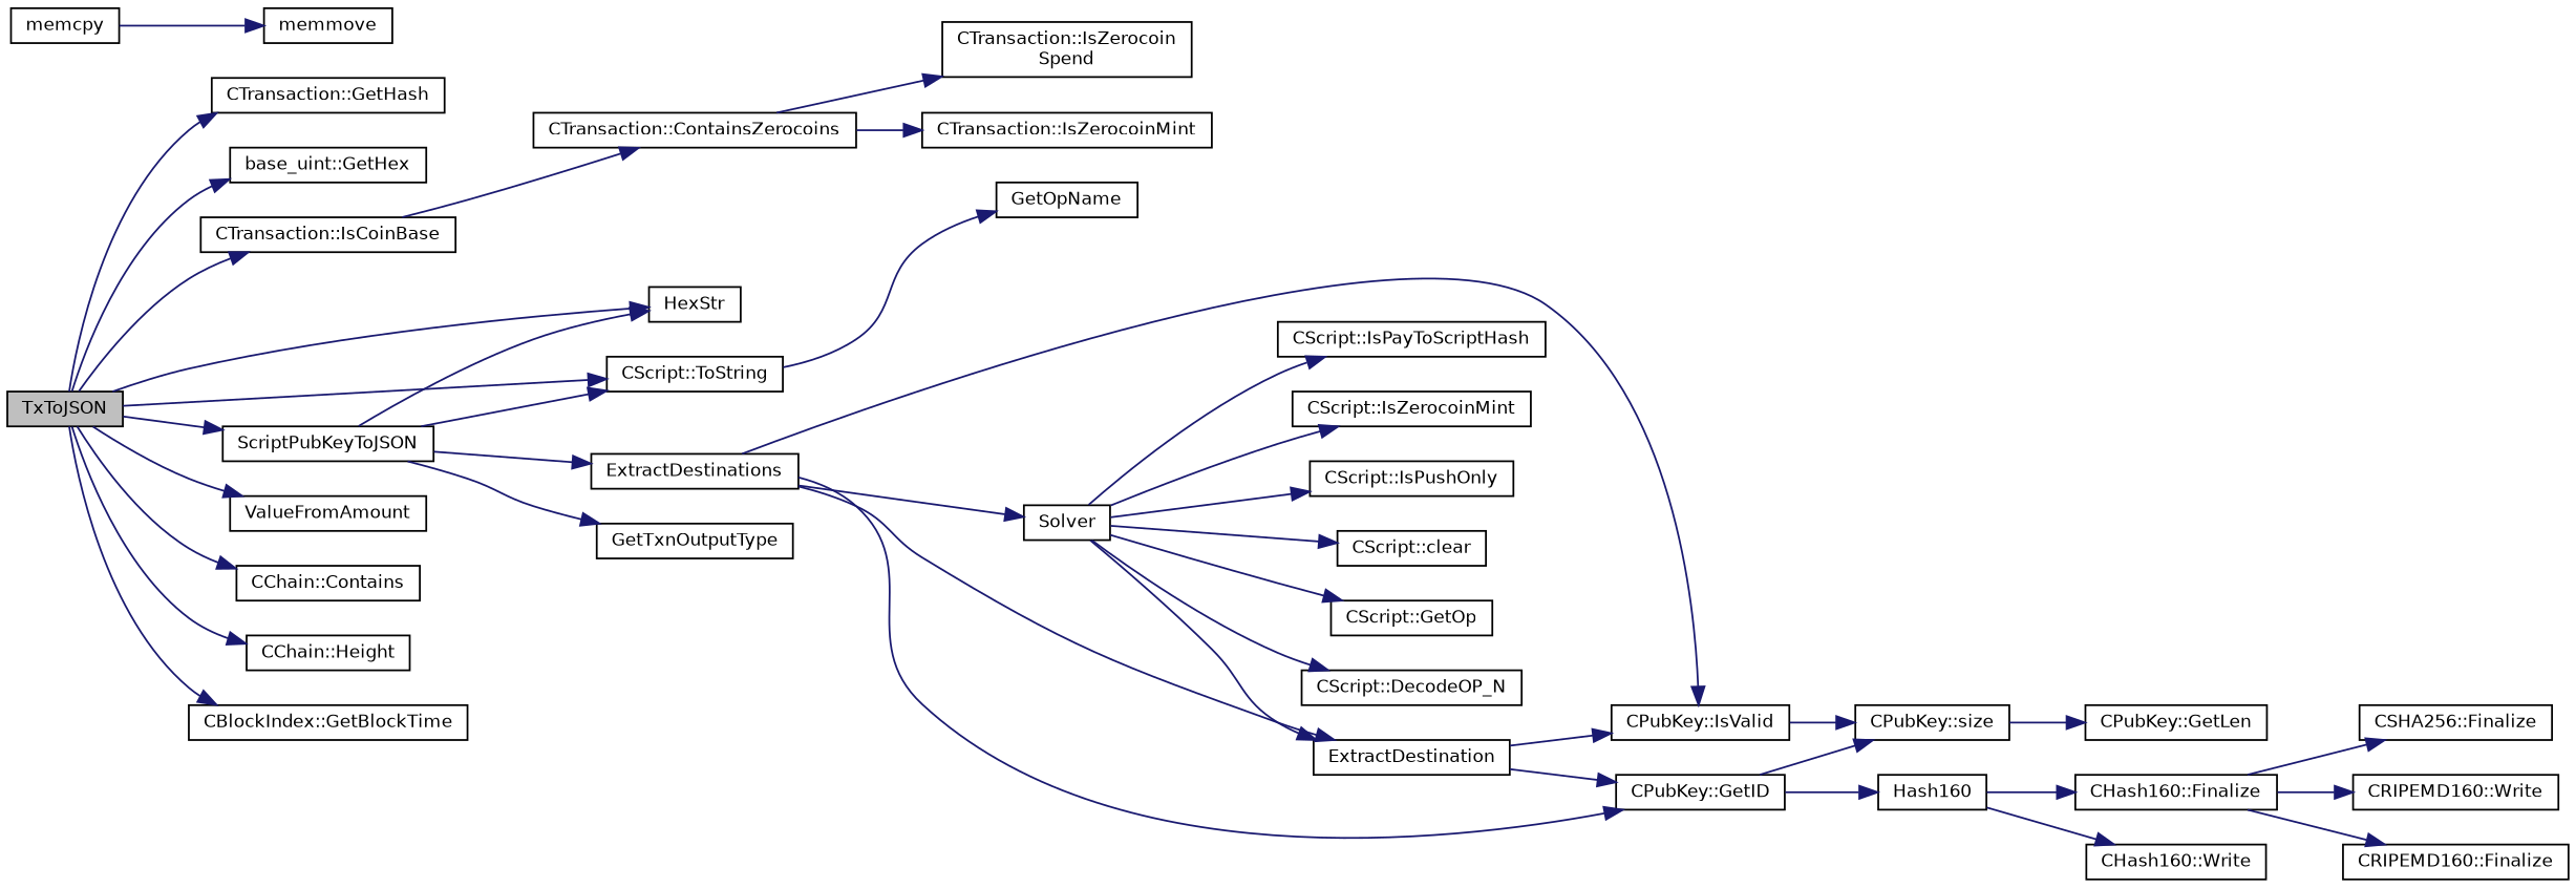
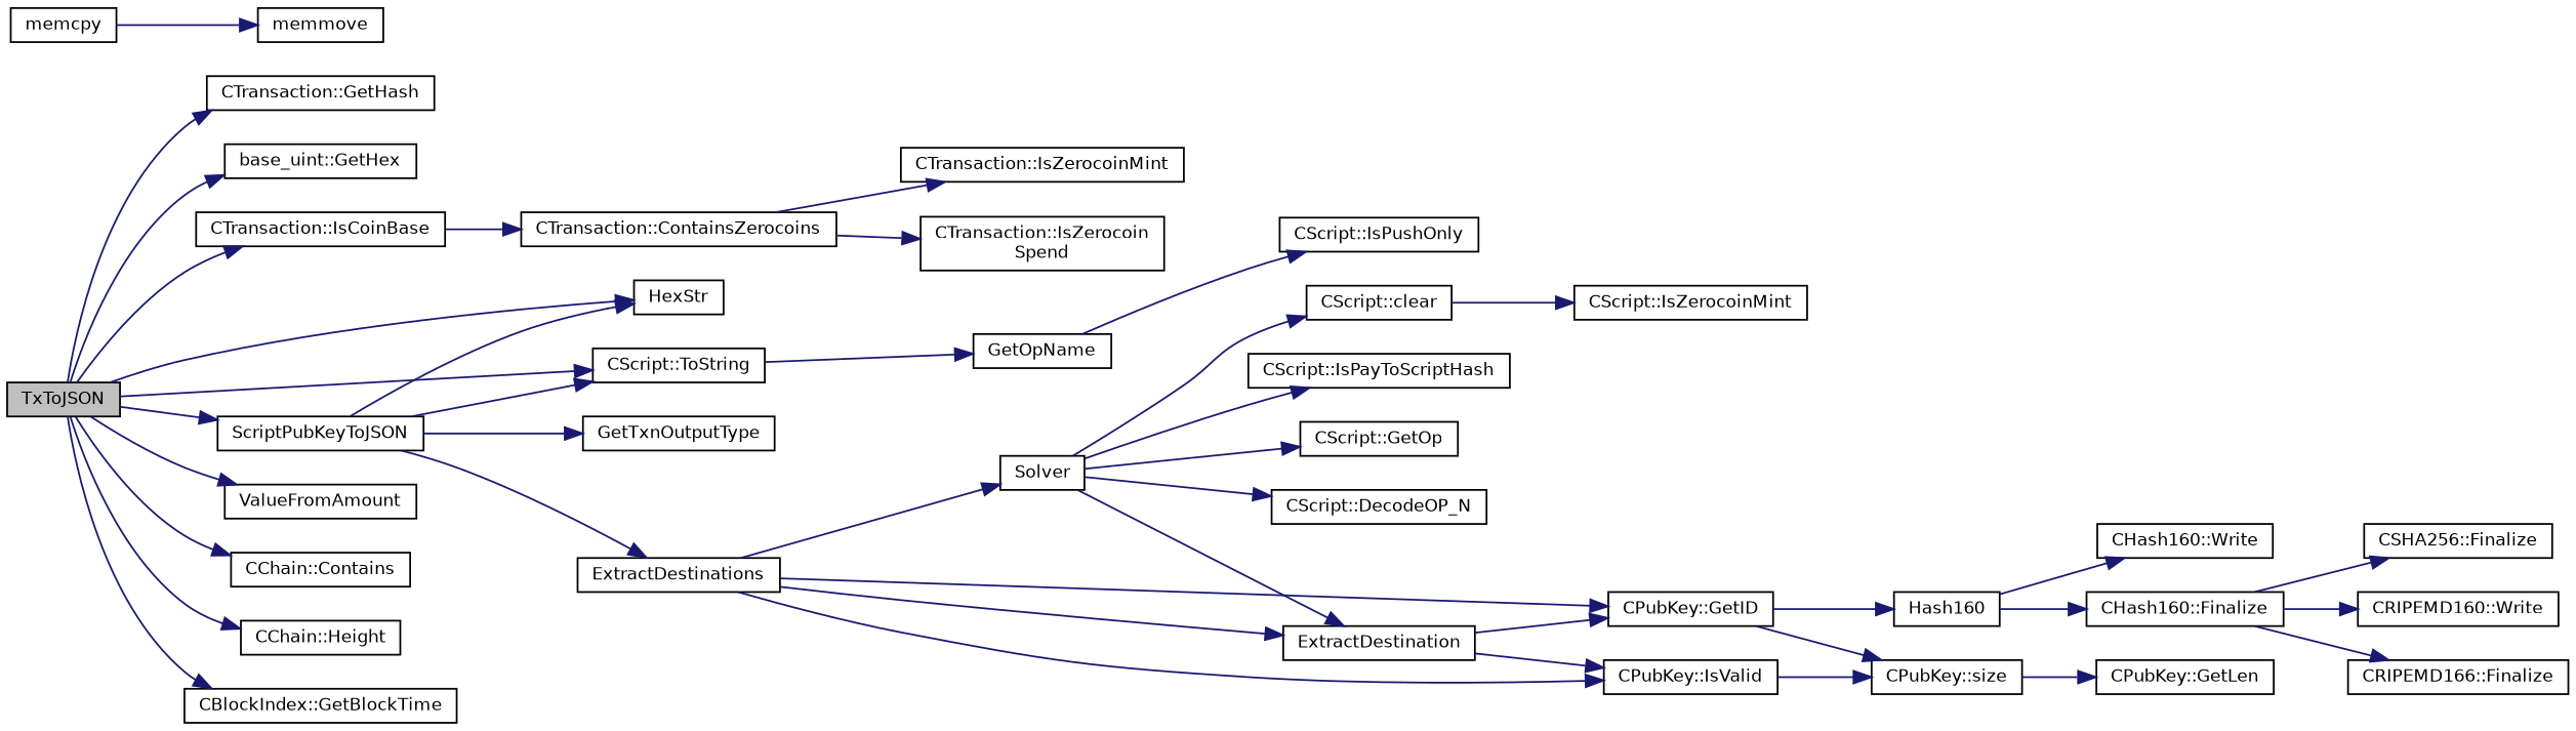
  digraph {
    rankdir=LR
    node [color=black fillcolor=white fontname=Helvetica fontsize=10 shape=record style=filled]
    edge [color=midnightblue fontname=Helvetica fontsize=10 labelfontname=Helvetica labelfontsize=10 style=solid]
    n1 [fillcolor=grey75 fontcolor=black height=0.2 label=TxToJSON width=0.4]
    n2 [height=0.2 label="CTransaction::GetHash" width=0.4]
    n3 [height=0.2 label="base_uint::GetHex" width=0.4]
    n4 [height=0.2 label="CTransaction::IsCoinBase" width=0.4]
    n5 [height=0.2 label=HexStr width=0.4]
    n6 [height=0.2 label="CScript::ToString" width=0.4]
    n7 [height=0.2 label=ValueFromAmount width=0.4]
    n8 [height=0.2 label=ScriptPubKeyToJSON width=0.4]
    n9 [height=0.2 label="CChain::Contains" width=0.4]
    n10 [height=0.2 label="CChain::Height" width=0.4]
    n11 [height=0.2 label="CBlockIndex::GetBlockTime" width=0.4]
    n12 [height=0.2 label="CTransaction::ContainsZerocoins" width=0.4]
    n13 [height=0.2 label=GetOpName width=0.4]
    n14 [height=0.2 label=ExtractDestinations width=0.4]
    n15 [height=0.2 label=GetTxnOutputType width=0.4]
    n16 [height=0.2 label="CTransaction::IsZerocoin\lSpend" width=0.4]
    n17 [height=0.2 label="CTransaction::IsZerocoinMint" width=0.4]
    n18 [height=0.2 label=Solver width=0.4]
    n19 [height=0.2 label="CPubKey::IsValid" width=0.4]
    n20 [height=0.2 label="CPubKey::GetID" width=0.4]
    n21 [height=0.2 label=ExtractDestination width=0.4]
    n22 [height=0.2 label="CScript::IsPayToScriptHash" width=0.4]
    n23 [height=0.2 label="CScript::IsZerocoinMint" width=0.4]
    n24 [height=0.2 label="CScript::IsPushOnly" width=0.4]
    n25 [height=0.2 label="CScript::clear" width=0.4]
    n26 [height=0.2 label="CScript::GetOp" width=0.4]
    n27 [height=0.2 label="CScript::DecodeOP_N" width=0.4]
    n28 [height=0.2 label="CPubKey::size" width=0.4]
    n29 [height=0.2 label=Hash160 width=0.4]
    n30 [height=0.2 label=memcpy width=0.4]
    n31 [height=0.2 label=memmove width=0.4]
    n32 [height=0.2 label="CPubKey::GetLen" width=0.4]
    n33 [height=0.2 label="CHash160::Write" width=0.4]
    n34 [height=0.2 label="CHash160::Finalize" width=0.4]
    n35 [height=0.2 label="CSHA256::Finalize" width=0.4]
    n36 [height=0.2 label="CRIPEMD160::Write" width=0.4]
-   n37 [height=0.2 label="CRIPEMD160::Finalize" width=0.4]
+   n37 [height=0.2 label="CRIPEMD166::Finalize" width=0.4]
    n1 -> n2
    n1 -> n3
    n1 -> n4
    n1 -> n5
    n1 -> n6
    n1 -> n7
    n1 -> n8
    n1 -> n9
    n1 -> n10
    n1 -> n11
    n4 -> n12
    n6 -> n13
    n8 -> n5
    n8 -> n6
    n8 -> n14
    n8 -> n15
    n12 -> n16
    n12 -> n17
    n14 -> n18
    n14 -> n19
    n14 -> n20
    n14 -> n21
    n18 -> n21
    n18 -> n22
-   n18 -> n23
-   n18 -> n24
+   n25 -> n23
+   n13 -> n24
    n18 -> n25
    n18 -> n26
    n18 -> n27
    n19 -> n28
    n20 -> n28
    n20 -> n29
    n21 -> n19
    n21 -> n20
    n28 -> n32
    n29 -> n33
    n29 -> n34
    n30 -> n31
    n34 -> n35
    n34 -> n36
    n34 -> n37
  }
